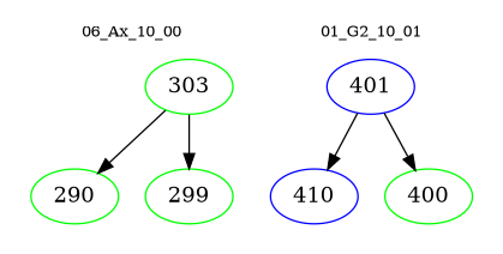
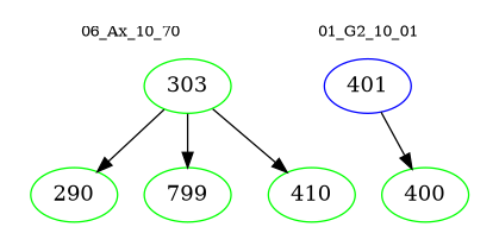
  digraph {
    node [color=green]
    edge [color=black]
    n1 [label=303]
    n2 [label=290]
-   n3 [label=299]
+   n3 [label=799]
    n4 [color=blue label=401]
    n5 [label=400]
-   n6 [color=blue label=410]
+   n6 [label=410]
    subgraph cluster_1 {
      color=white
      fontsize=10
-     label="06_Ax_10_00"
+     label="06_Ax_10_70"
      n1
      n2
      n3
    }
    subgraph cluster_2 {
      color=white
      fontsize=10
      label="01_G2_10_01"
      n4
      n5
      n6
    }
    n1 -> n2
    n1 -> n3
    n4 -> n5
-   n4 -> n6
+   n1 -> n6
  }
